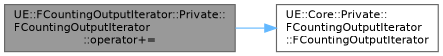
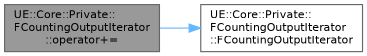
  digraph {
    rankdir=LR
    node [fontname=Helvetica fontsize=10 shape=box style=filled]
-   n1 [color=gray40 fillcolor=grey60 fontcolor=black height=0.2 label="UE::FCountingOutputIterator::Private::\lFCountingOutputIterator\l::operator+=" width=0.4]
+   n1 [color=gray40 fillcolor=grey60 fontcolor=black height=0.2 label="UE::Core::Private::\lFCountingOutputIterator\l::operator+=" width=0.4]
    n2 [color=grey40 fillcolor=white height=0.2 label="UE::Core::Private::\lFCountingOutputIterator\l::FCountingOutputIterator" width=0.4]
    n1 -> n2 [color=steelblue1 fontname=Helvetica fontsize=10 labelfontname=Helvetica labelfontsize=10 style=solid]
  }
